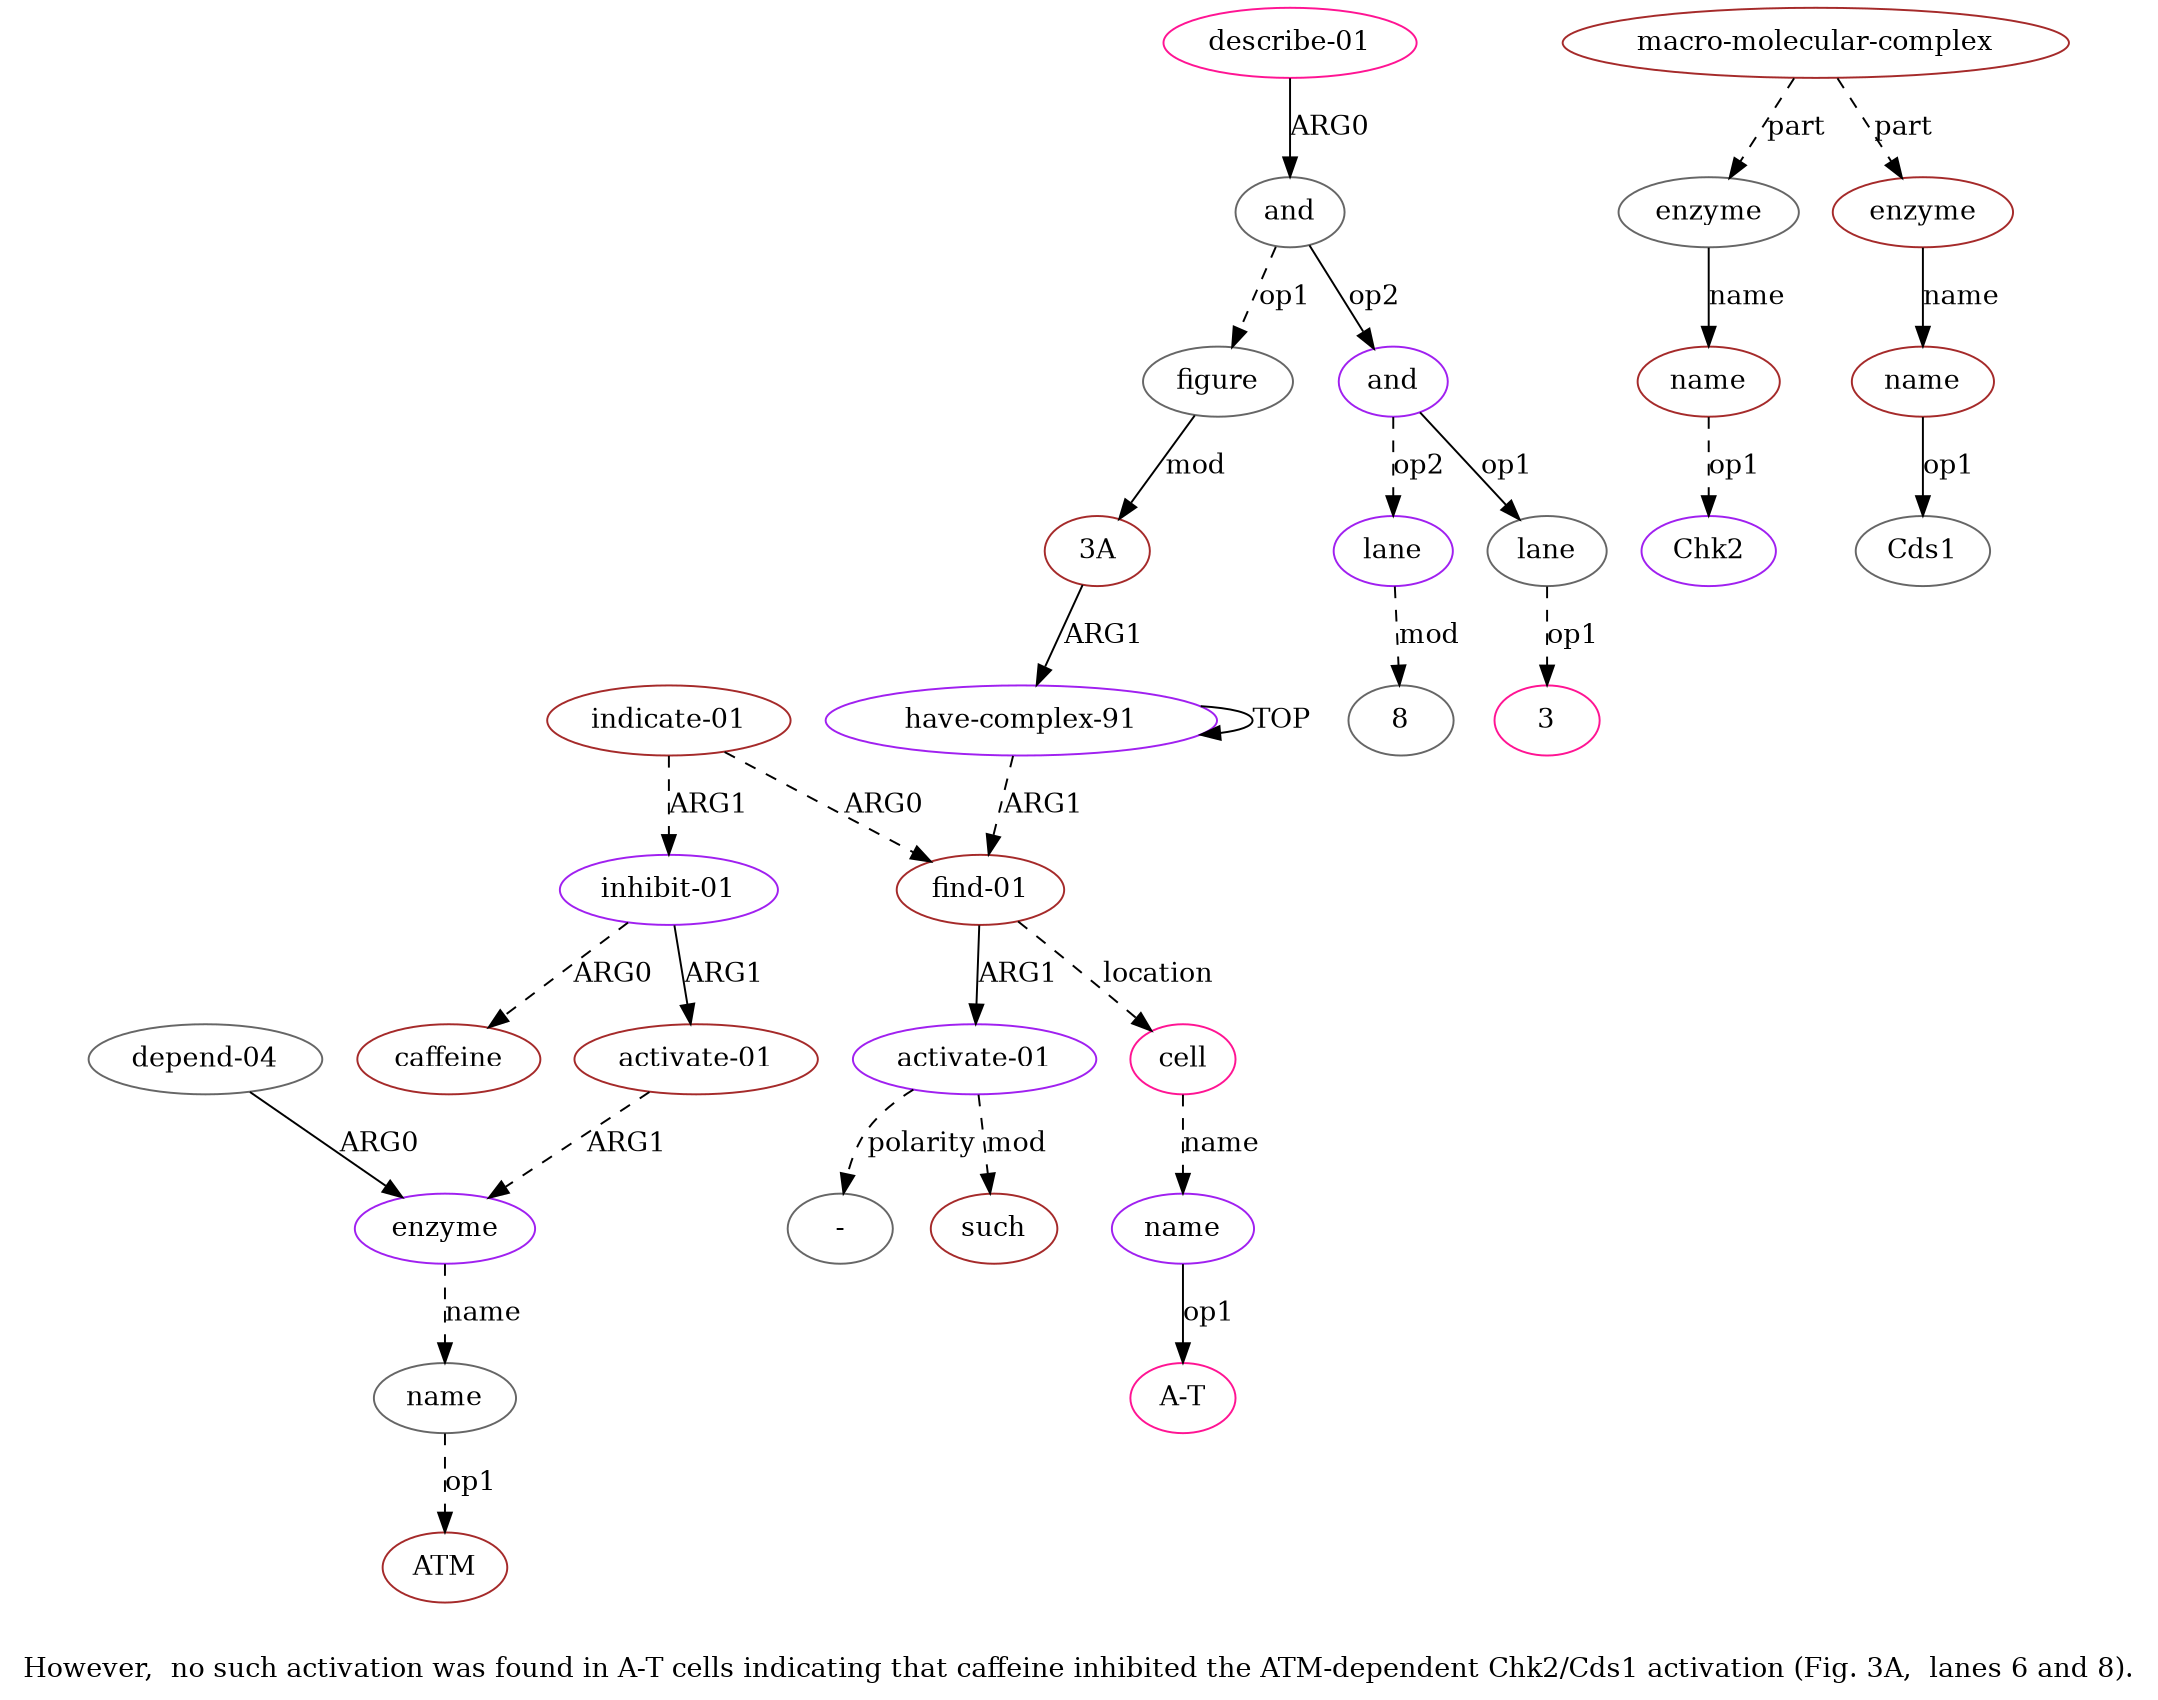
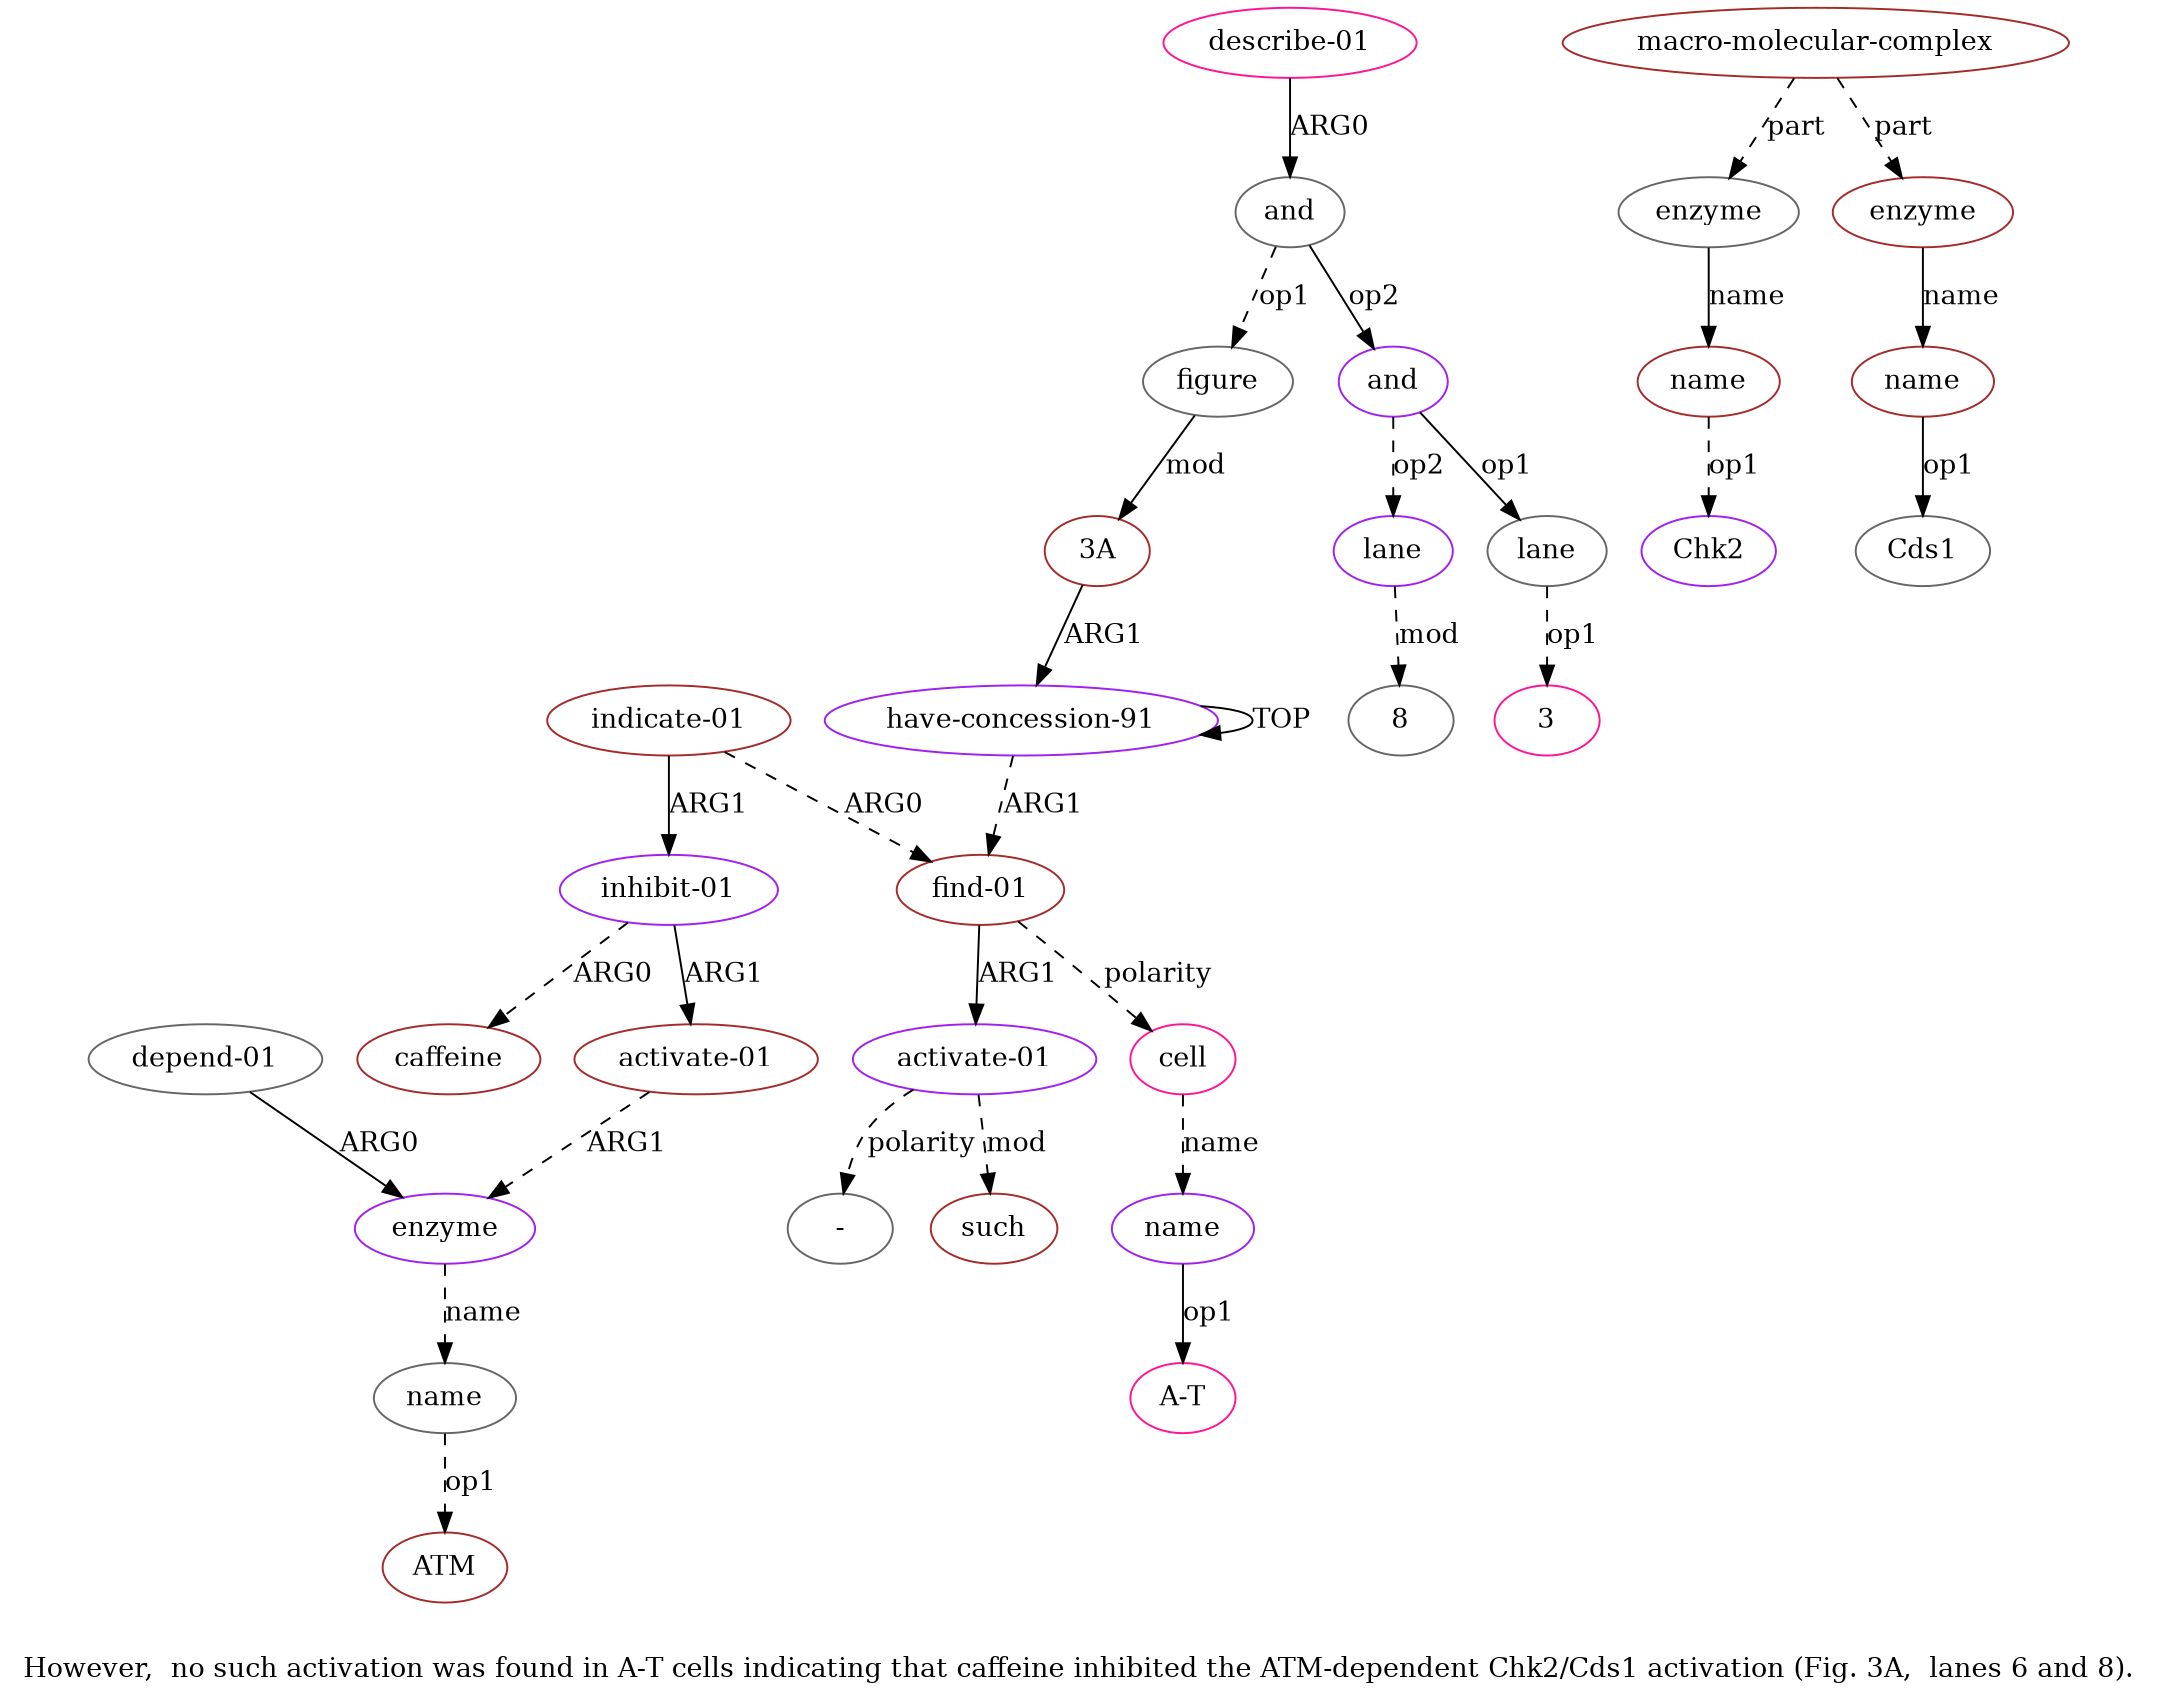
  digraph {
    label="However,  no such activation was found in A-T cells indicating that caffeine inhibited the ATM-dependent Chk2/Cds1 activation (Fig. 3A,  lanes 6 and 8)."
    node [color=brown gold_ind=-1 gold_label=name test_ind=-1 test_label=name]
    edge [color=black gold_label=op1 style=dashed test_label=op1]
    n1 [color=gray40 gold_ind=20 gold_label=figure label=figure test_ind=20 test_label=figure]
    n2 [gold_label="3A" label="3A" test_label="3A"]
-   n3 [color=purple gold_ind=0 gold_label="have-concession-91" label="have-complex-91" test_ind=0 test_label="have-concession-91"]
+   n3 [color=purple gold_ind=0 gold_label="have-concession-91" label="have-concession-91" test_ind=0 test_label="have-concession-91"]
    n4 [color=purple gold_ind=21 gold_label=and label=and test_ind=21 test_label=and]
    n5 [color=gray40 gold_ind=22 gold_label=lane label=lane test_ind=22 test_label=lane]
    n6 [color=purple gold_ind=23 gold_label=lane label=lane test_ind=23 test_label=lane]
    n7 [color=deeppink gold_label=6 label=3 test_label=6]
    n8 [color=gray40 gold_label=8 label=8 test_label=8]
    n9 [color=gray40 gold_label=Cds1 label=Cds1 test_label=Cds1]
    n10 [color=deeppink gold_label="A-T" label="A-T" test_label="A-T"]
    n11 [color=purple gold_label=Chk2 label=Chk2 test_label=Chk2]
    n12 [gold_ind=15 label=name test_ind=15]
    n13 [color=gray40 gold_ind=14 gold_label=enzyme label=enzyme test_ind=14 test_label=enzyme]
    n14 [gold_ind=17 label=name test_ind=17]
    n15 [gold_ind=16 gold_label=enzyme label=enzyme test_ind=16 test_label=enzyme]
    n16 [color=gray40 gold_ind=11 label=name test_ind=11]
    n17 [gold_label=ATM label=ATM test_label=ATM]
    n18 [color=purple gold_ind=10 gold_label=enzyme label=enzyme test_ind=10 test_label=enzyme]
    n19 [gold_ind=13 gold_label="macro-molecular-complex" label="macro-molecular-complex" test_ind=13 test_label="macro-molecular-complex"]
-   n20 [color=gray40 gold_ind=12 gold_label="depend-01" label="depend-04" test_ind=12 test_label="depend-01"]
+   n20 [color=gray40 gold_ind=12 gold_label="depend-01" label="depend-01" test_ind=12 test_label="depend-01"]
    n21 [color=gray40 gold_ind=19 gold_label=and label=and test_ind=19 test_label=and]
    n22 [color=deeppink gold_ind=18 gold_label="describe-01" label="describe-01" test_ind=18 test_label="describe-01"]
    n23 [gold_ind=1 gold_label="find-01" label="find-01" test_ind=1 test_label="find-01"]
    n24 [color=purple gold_ind=2 gold_label="activate-01" label="activate-01" test_ind=2 test_label="activate-01"]
    n25 [color=deeppink gold_ind=4 gold_label=cell label=cell test_ind=4 test_label=cell]
    n26 [gold_ind=3 gold_label=such label=such test_ind=3 test_label=such]
    n27 [color=gray40 gold_label="-" label="-" test_label="-"]
    n28 [color=purple gold_ind=5 label=name test_ind=5]
    n29 [color=purple gold_ind=7 gold_label="inhibit-01" label="inhibit-01" test_ind=7 test_label="inhibit-01"]
    n30 [gold_ind=9 gold_label="activate-01" label="activate-01" test_ind=9 test_label="activate-01"]
    n31 [gold_ind=8 gold_label=caffeine label=caffeine test_ind=8 test_label=caffeine]
    n32 [gold_ind=6 gold_label="indicate-01" label="indicate-01" test_ind=6 test_label="indicate-01"]
    n1 -> n2 [gold_label=mod label=mod style=solid test_label=mod]
    n2 -> n3 [gold_label=ARG1 label=ARG1 style=solid test_label=ARG1]
    n3 -> n3 [gold_label=TOP label=TOP style=solid test_label=TOP]
    n3 -> n23 [gold_label=ARG1 label=ARG1 test_label=ARG1]
    n4 -> n5 [label=op1 style=solid]
    n4 -> n6 [gold_label=op2 label=op2 test_label=op2]
    n5 -> n7 [label=op1]
    n6 -> n8 [gold_label=mod label=mod test_label=mod]
    n12 -> n11 [label=op1]
    n13 -> n12 [gold_label=name label=name style=solid test_label=name]
    n14 -> n9 [label=op1 style=solid]
    n15 -> n14 [gold_label=name label=name style=solid test_label=name]
    n16 -> n17 [label=op1]
    n18 -> n16 [gold_label=name label=name test_label=name]
    n19 -> n13 [gold_label=part label=part test_label=part]
    n19 -> n15 [gold_label=part label=part test_label=part]
    n20 -> n18 [gold_label=ARG0 label=ARG0 style=solid test_label=ARG0]
    n21 -> n1 [label=op1]
    n21 -> n4 [gold_label=op2 label=op2 style=solid test_label=op2]
    n22 -> n21 [gold_label=ARG0 label=ARG0 style=solid test_label=ARG0]
    n23 -> n24 [gold_label=ARG1 label=ARG1 style=solid test_label=ARG1]
-   n23 -> n25 [gold_label=location label=location test_label=location]
+   n23 -> n25 [gold_label=location label=polarity test_label=location]
    n24 -> n26 [gold_label=mod label=mod test_label=mod]
    n24 -> n27 [gold_label=polarity label=polarity test_label=polarity]
    n25 -> n28 [gold_label=name label=name test_label=name]
    n28 -> n10 [label=op1 style=solid]
    n29 -> n30 [gold_label=ARG1 label=ARG1 style=solid test_label=ARG1]
    n29 -> n31 [gold_label=ARG0 label=ARG0 test_label=ARG0]
    n30 -> n18 [gold_label=ARG1 label=ARG1 test_label=ARG1]
    n32 -> n23 [gold_label=ARG0 label=ARG0 test_label=ARG0]
-   n32 -> n29 [gold_label=ARG1 label=ARG1 test_label=ARG1]
+   n32 -> n29 [gold_label=ARG1 label=ARG1 style=solid test_label=ARG1]
  }
